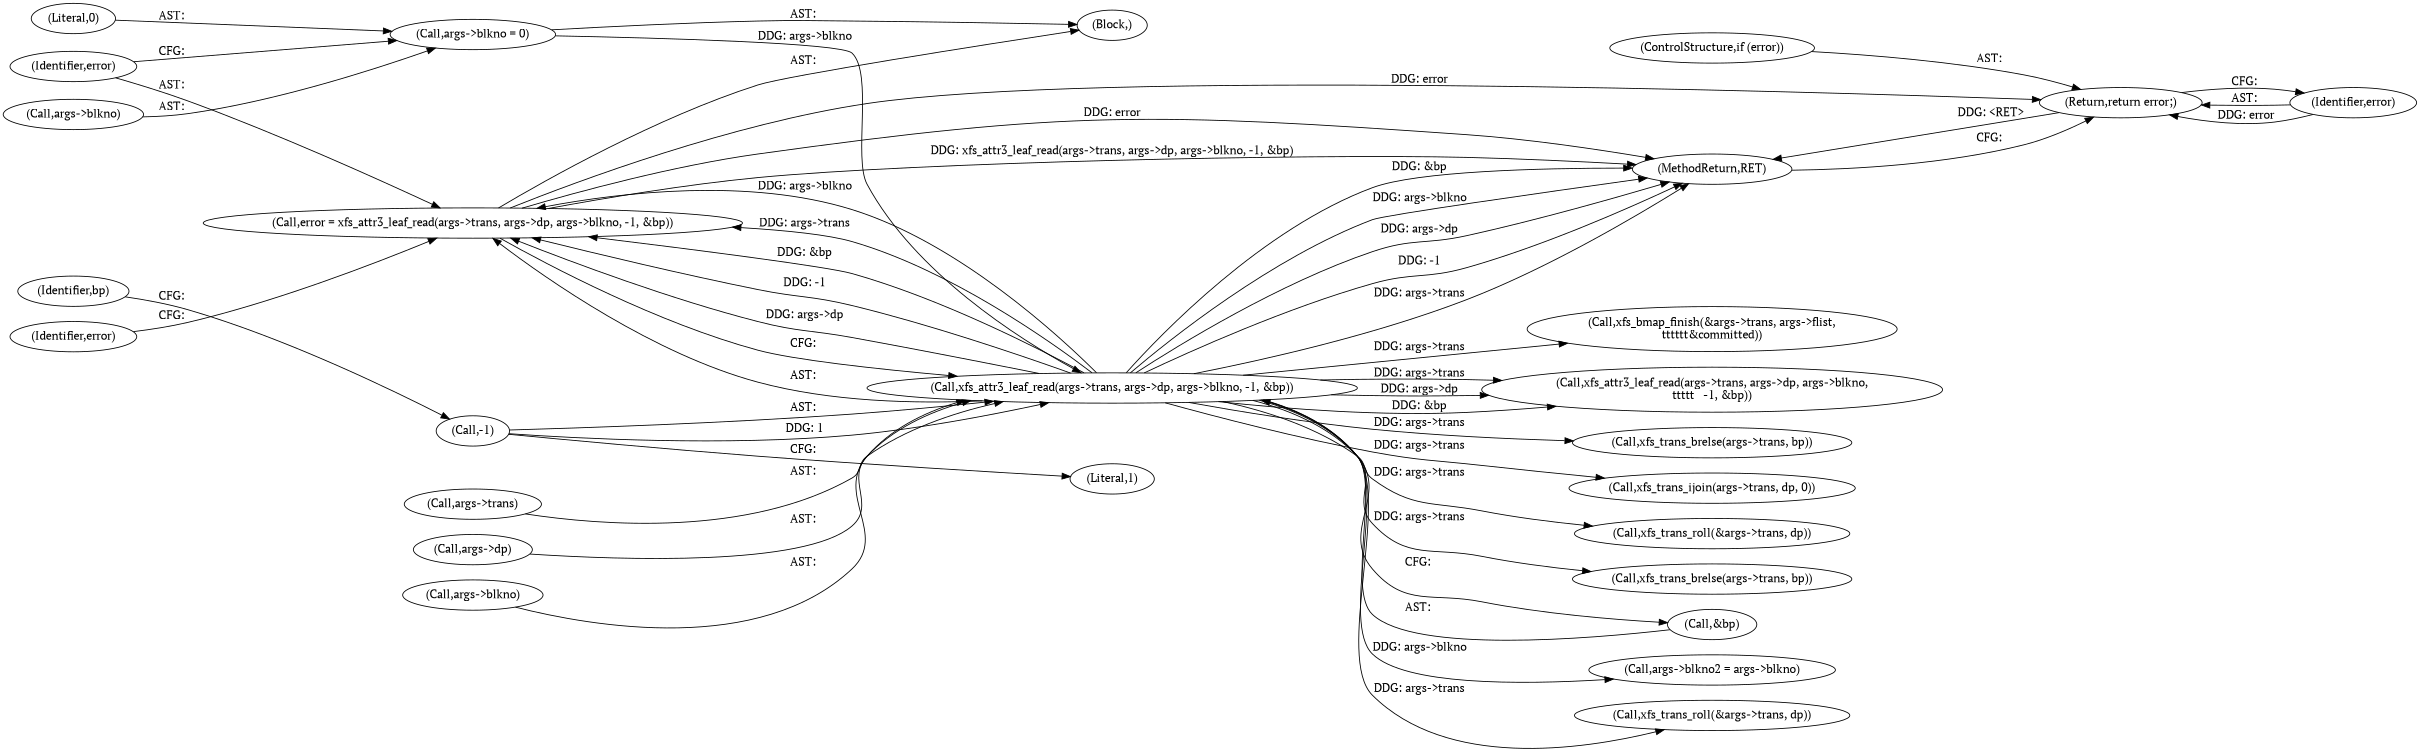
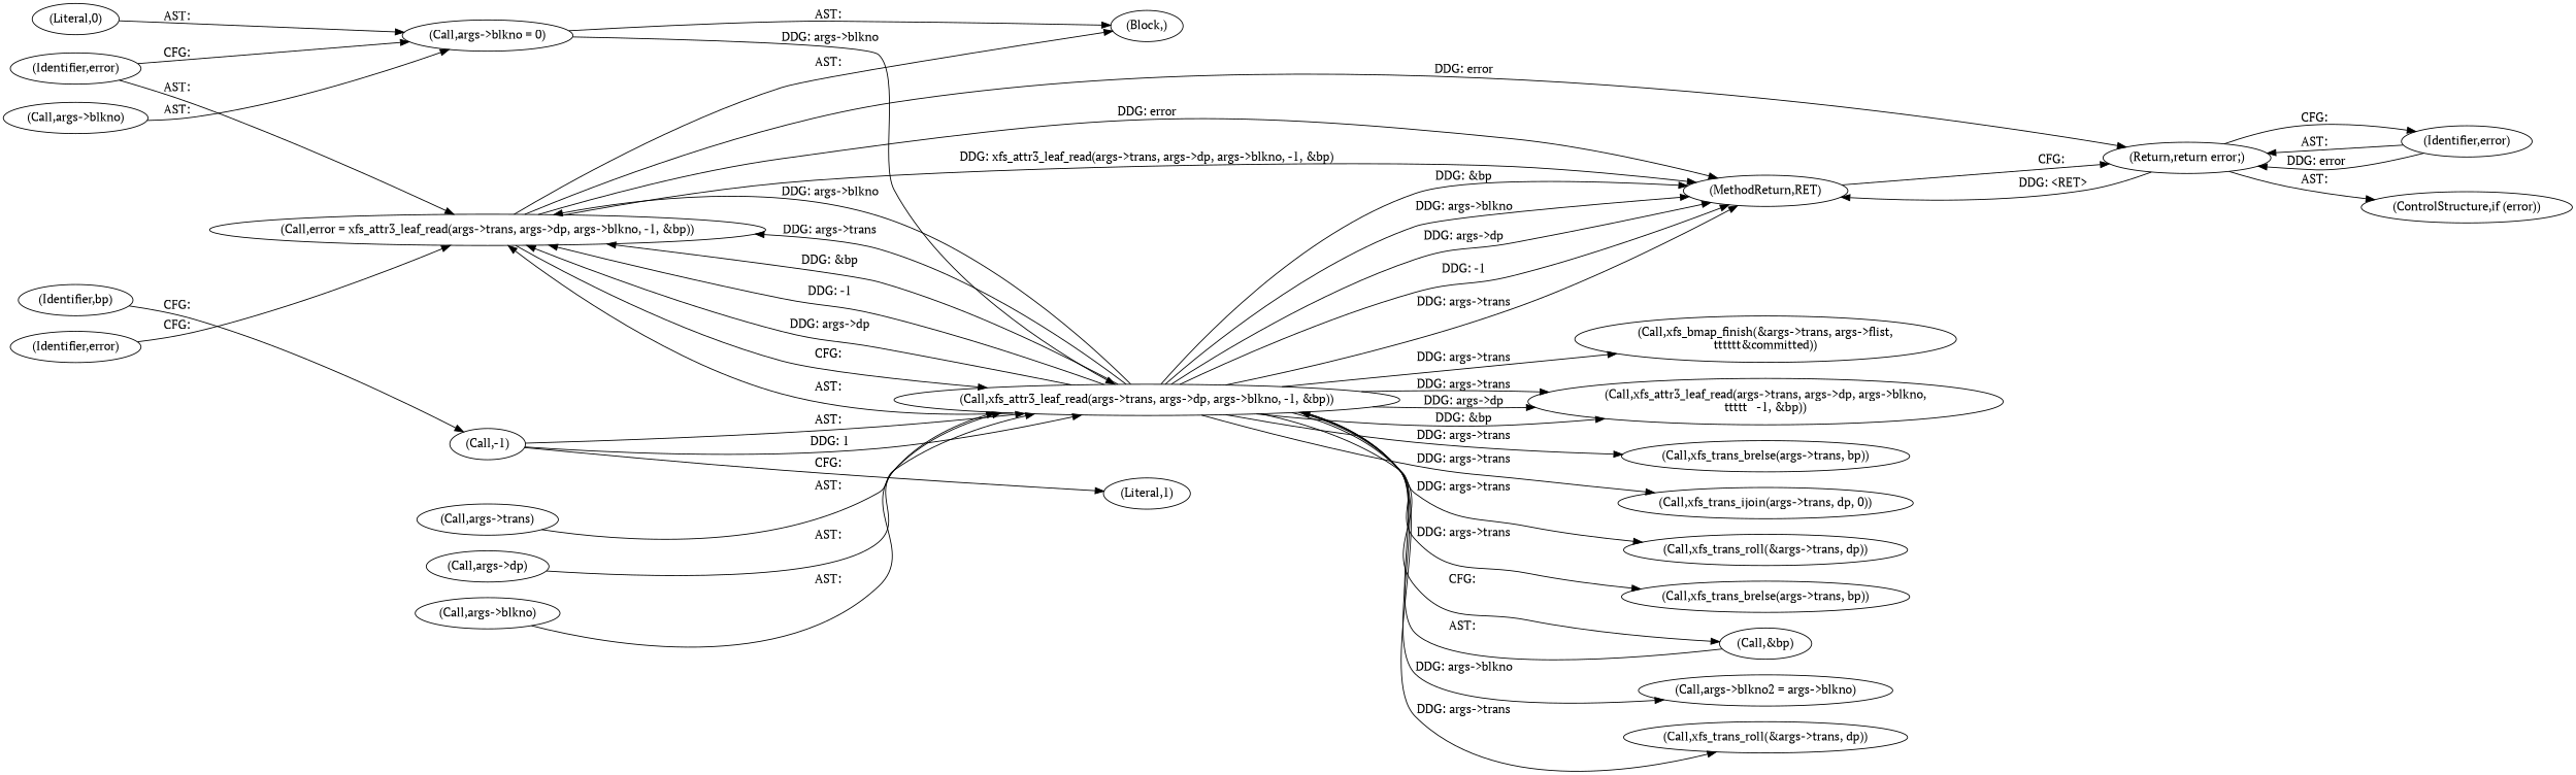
  digraph {
    fontname="PT Serif"
    rankdir=LR
    node [fontname="PT Serif"]
    edge [fontname="PT Serif"]
    n1 [label="(Call,error = xfs_attr3_leaf_read(args->trans, args->dp, args->blkno, -1, &bp))"]
    n2 [label="(Call,xfs_attr3_leaf_read(args->trans, args->dp, args->blkno, -1, &bp))"]
    n3 [label="(Return,return error;)"]
    n4 [label="(Block,)"]
    n5 [label="(MethodReturn,RET)"]
    n6 [label="(Call,xfs_bmap_finish(&args->trans, args->flist,\n\t\t\t\t\t\t&committed))"]
    n7 [label="(Call,xfs_attr3_leaf_read(args->trans, args->dp, args->blkno,\n\t\t\t\t\t   -1, &bp))"]
    n8 [label="(Call,xfs_trans_brelse(args->trans, bp))"]
    n9 [label="(Call,xfs_trans_ijoin(args->trans, dp, 0))"]
    n10 [label="(Call,xfs_trans_roll(&args->trans, dp))"]
    n11 [label="(Call,xfs_trans_brelse(args->trans, bp))"]
    n12 [label="(Call,&bp)"]
    n13 [label="(Call,args->blkno2 = args->blkno)"]
    n14 [label="(Call,xfs_trans_roll(&args->trans, dp))"]
    n15 [label="(Identifier,error)"]
    n16 [label="(ControlStructure,if (error))"]
    n17 [label="(Call,args->blkno = 0)"]
    n18 [label="(Literal,0)"]
    n19 [label="(Call,-1)"]
    n20 [label="(Literal,1)"]
    n21 [label="(Identifier,error)"]
    n22 [label="(Call,args->trans)"]
    n23 [label="(Call,args->dp)"]
    n24 [label="(Identifier,bp)"]
    n25 [label="(Identifier,error)"]
    n26 [label="(Call,args->blkno)"]
    n27 [label="(Call,args->blkno)"]
    n1 -> n2 [label="CFG: "]
    n1 -> n3 [label="DDG: error"]
    n1 -> n4 [label="AST: "]
    n1 -> n5 [label="DDG: error"]
    n1 -> n5 [label="DDG: xfs_attr3_leaf_read(args->trans, args->dp, args->blkno, -1, &bp)"]
    n2 -> n1 [label="AST: "]
    n2 -> n1 [label="DDG: args->blkno"]
    n2 -> n1 [label="DDG: args->trans"]
    n2 -> n1 [label="DDG: &bp"]
    n2 -> n1 [label="DDG: -1"]
    n2 -> n1 [label="DDG: args->dp"]
    n2 -> n5 [label="DDG: &bp"]
    n2 -> n5 [label="DDG: args->blkno"]
    n2 -> n5 [label="DDG: args->dp"]
    n2 -> n5 [label="DDG: -1"]
    n2 -> n5 [label="DDG: args->trans"]
    n2 -> n6 [label="DDG: args->trans"]
    n2 -> n7 [label="DDG: args->trans"]
    n2 -> n7 [label="DDG: args->dp"]
    n2 -> n7 [label="DDG: &bp"]
    n2 -> n8 [label="DDG: args->trans"]
    n2 -> n9 [label="DDG: args->trans"]
    n2 -> n10 [label="DDG: args->trans"]
    n2 -> n11 [label="DDG: args->trans"]
    n2 -> n12 [label="CFG: "]
    n2 -> n13 [label="DDG: args->blkno"]
    n2 -> n14 [label="DDG: args->trans"]
    n3 -> n5 [label="DDG: <RET>"]
    n3 -> n15 [label="CFG: "]
-   n16 -> n3 [label="AST: "]
+   n3 -> n16 [label="AST: "]
    n5 -> n3 [label="CFG: "]
    n12 -> n2 [label="AST: "]
    n15 -> n3 [label="AST: "]
    n15 -> n3 [label="DDG: error"]
    n17 -> n2 [label="DDG: args->blkno"]
    n17 -> n4 [label="AST: "]
    n18 -> n17 [label="AST: "]
    n19 -> n2 [label="AST: "]
    n19 -> n2 [label="DDG: 1"]
    n19 -> n20 [label="CFG: "]
    n21 -> n1 [label="AST: "]
    n21 -> n17 [label="CFG: "]
    n22 -> n2 [label="AST: "]
    n23 -> n2 [label="AST: "]
    n24 -> n19 [label="CFG: "]
    n25 -> n1 [label="CFG: "]
    n26 -> n2 [label="AST: "]
    n27 -> n17 [label="AST: "]
  }
